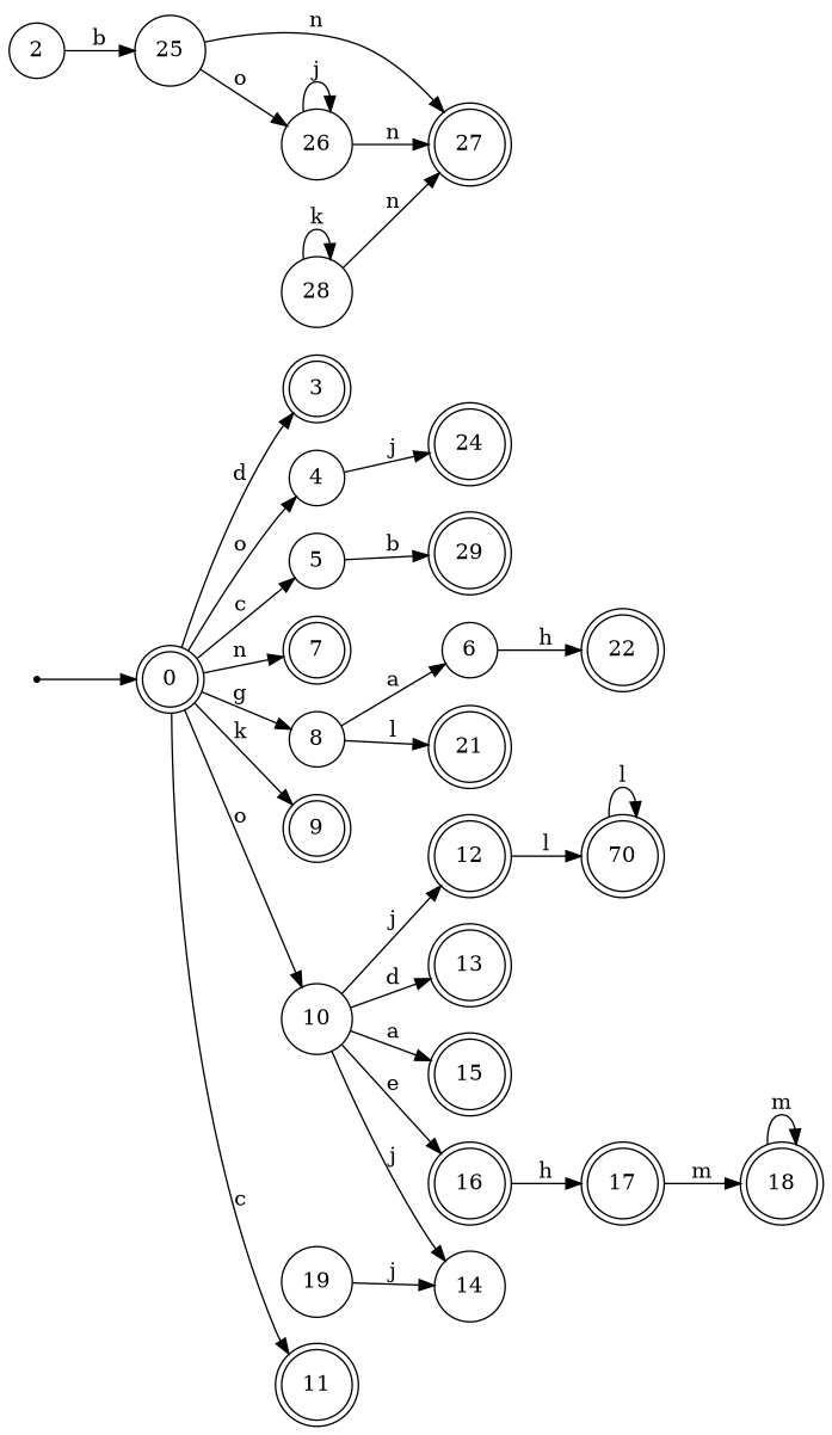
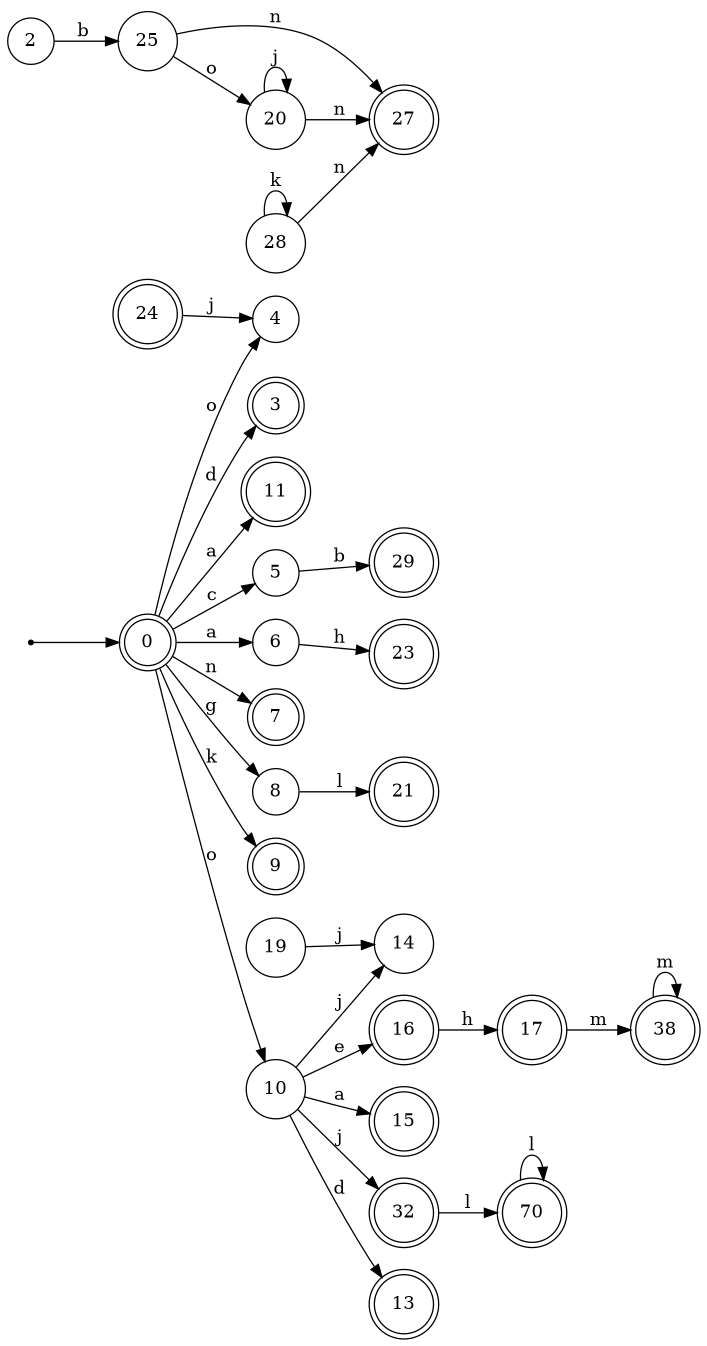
  digraph {
    rankdir=LR
    node [shape=doublecircle]
    dummy0 [shape=point]
    0
    3
    4 [shape=circle]
    5 [shape=circle]
    6 [shape=circle]
    7
    8 [shape=circle]
    9
    10 [shape=circle]
    11
    2 [shape=circle]
    25 [shape=circle]
    24
    n15 [label=29]
-   22
+   22 [label=23]
    21
-   12
+   12 [label=32]
    13
    14 [shape=circle]
    15
    16
    28 [shape=circle]
    27
-   26 [shape=circle]
+   26 [shape=circle label=20]
    n26 [label=70]
    17
    19 [shape=circle]
-   18
+   18 [label=38]
    dummy0 -> 0
    0 -> 3 [label=d]
    0 -> 4 [label=o]
    0 -> 5 [label=c]
-   8 -> 6 [label=a]
+   0 -> 6 [label=a]
    0 -> 7 [label=n]
    0 -> 8 [label=g]
    0 -> 9 [label=k]
    0 -> 10 [label=o]
-   0 -> 11 [label=c]
-   4 -> 24 [label=j]
+   0 -> 11 [label=a]
+   24 -> 4 [label=j]
    5 -> n15 [label=b]
    6 -> 22 [label=h]
    8 -> 21 [label=l]
    10 -> 12 [label=j]
    10 -> 13 [label=d]
    10 -> 14 [label=j]
    10 -> 15 [label=a]
    10 -> 16 [label=e]
    2 -> 25 [label=b]
    25 -> 27 [label=n]
    25 -> 26 [label=o]
    12 -> n26 [label=l]
    16 -> 17 [label=h]
    28 -> 28 [label=k]
    28 -> 27 [label=n]
    26 -> 27 [label=n]
    26 -> 26 [label=j]
    n26 -> n26 [label=l]
    17 -> 18 [label=m]
    19 -> 14 [label=j]
    18 -> 18 [label=m]
  }
